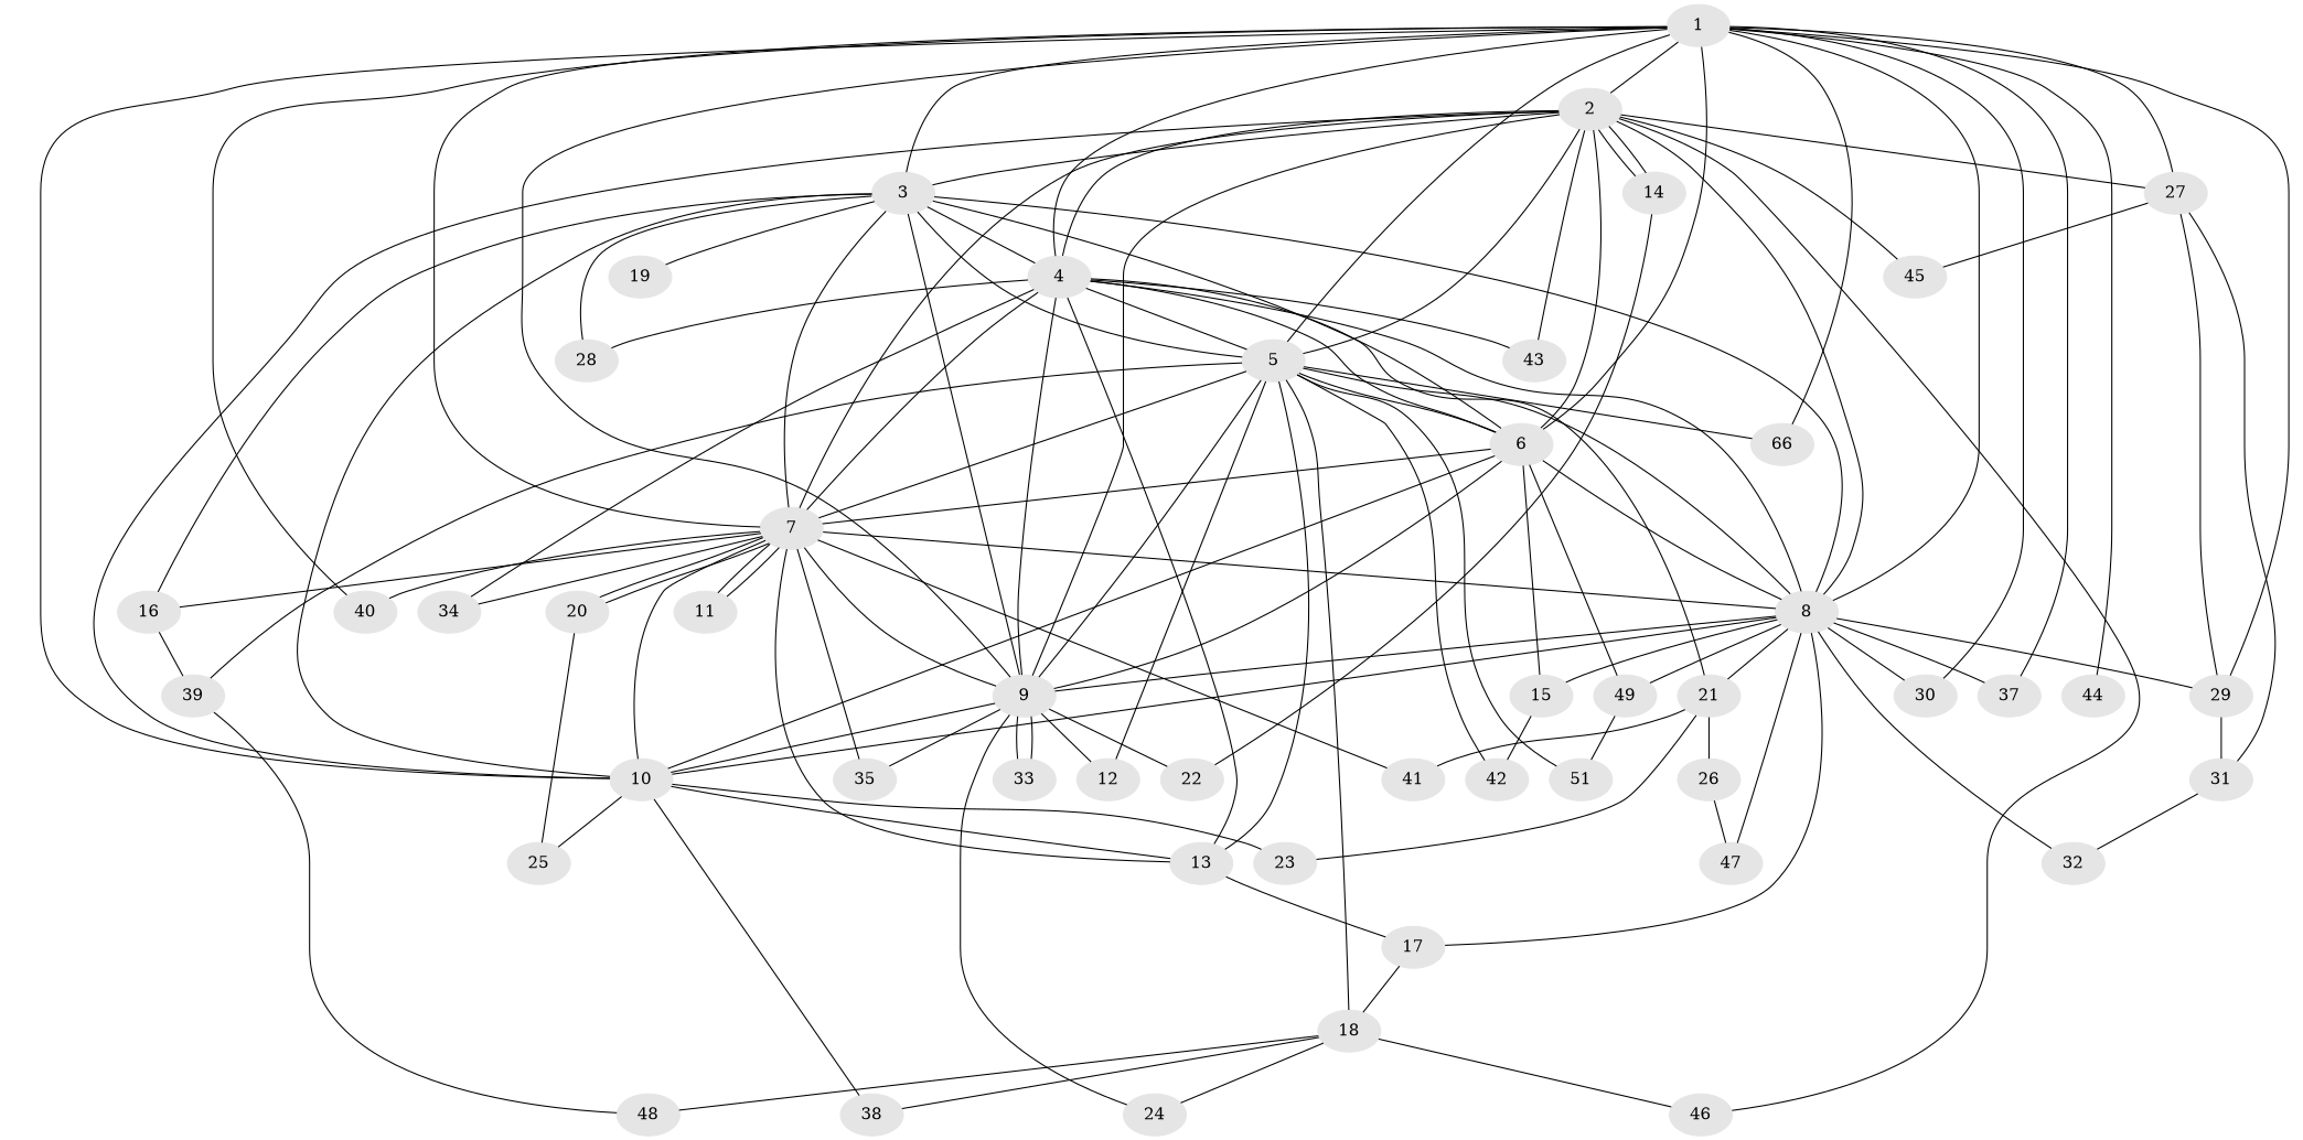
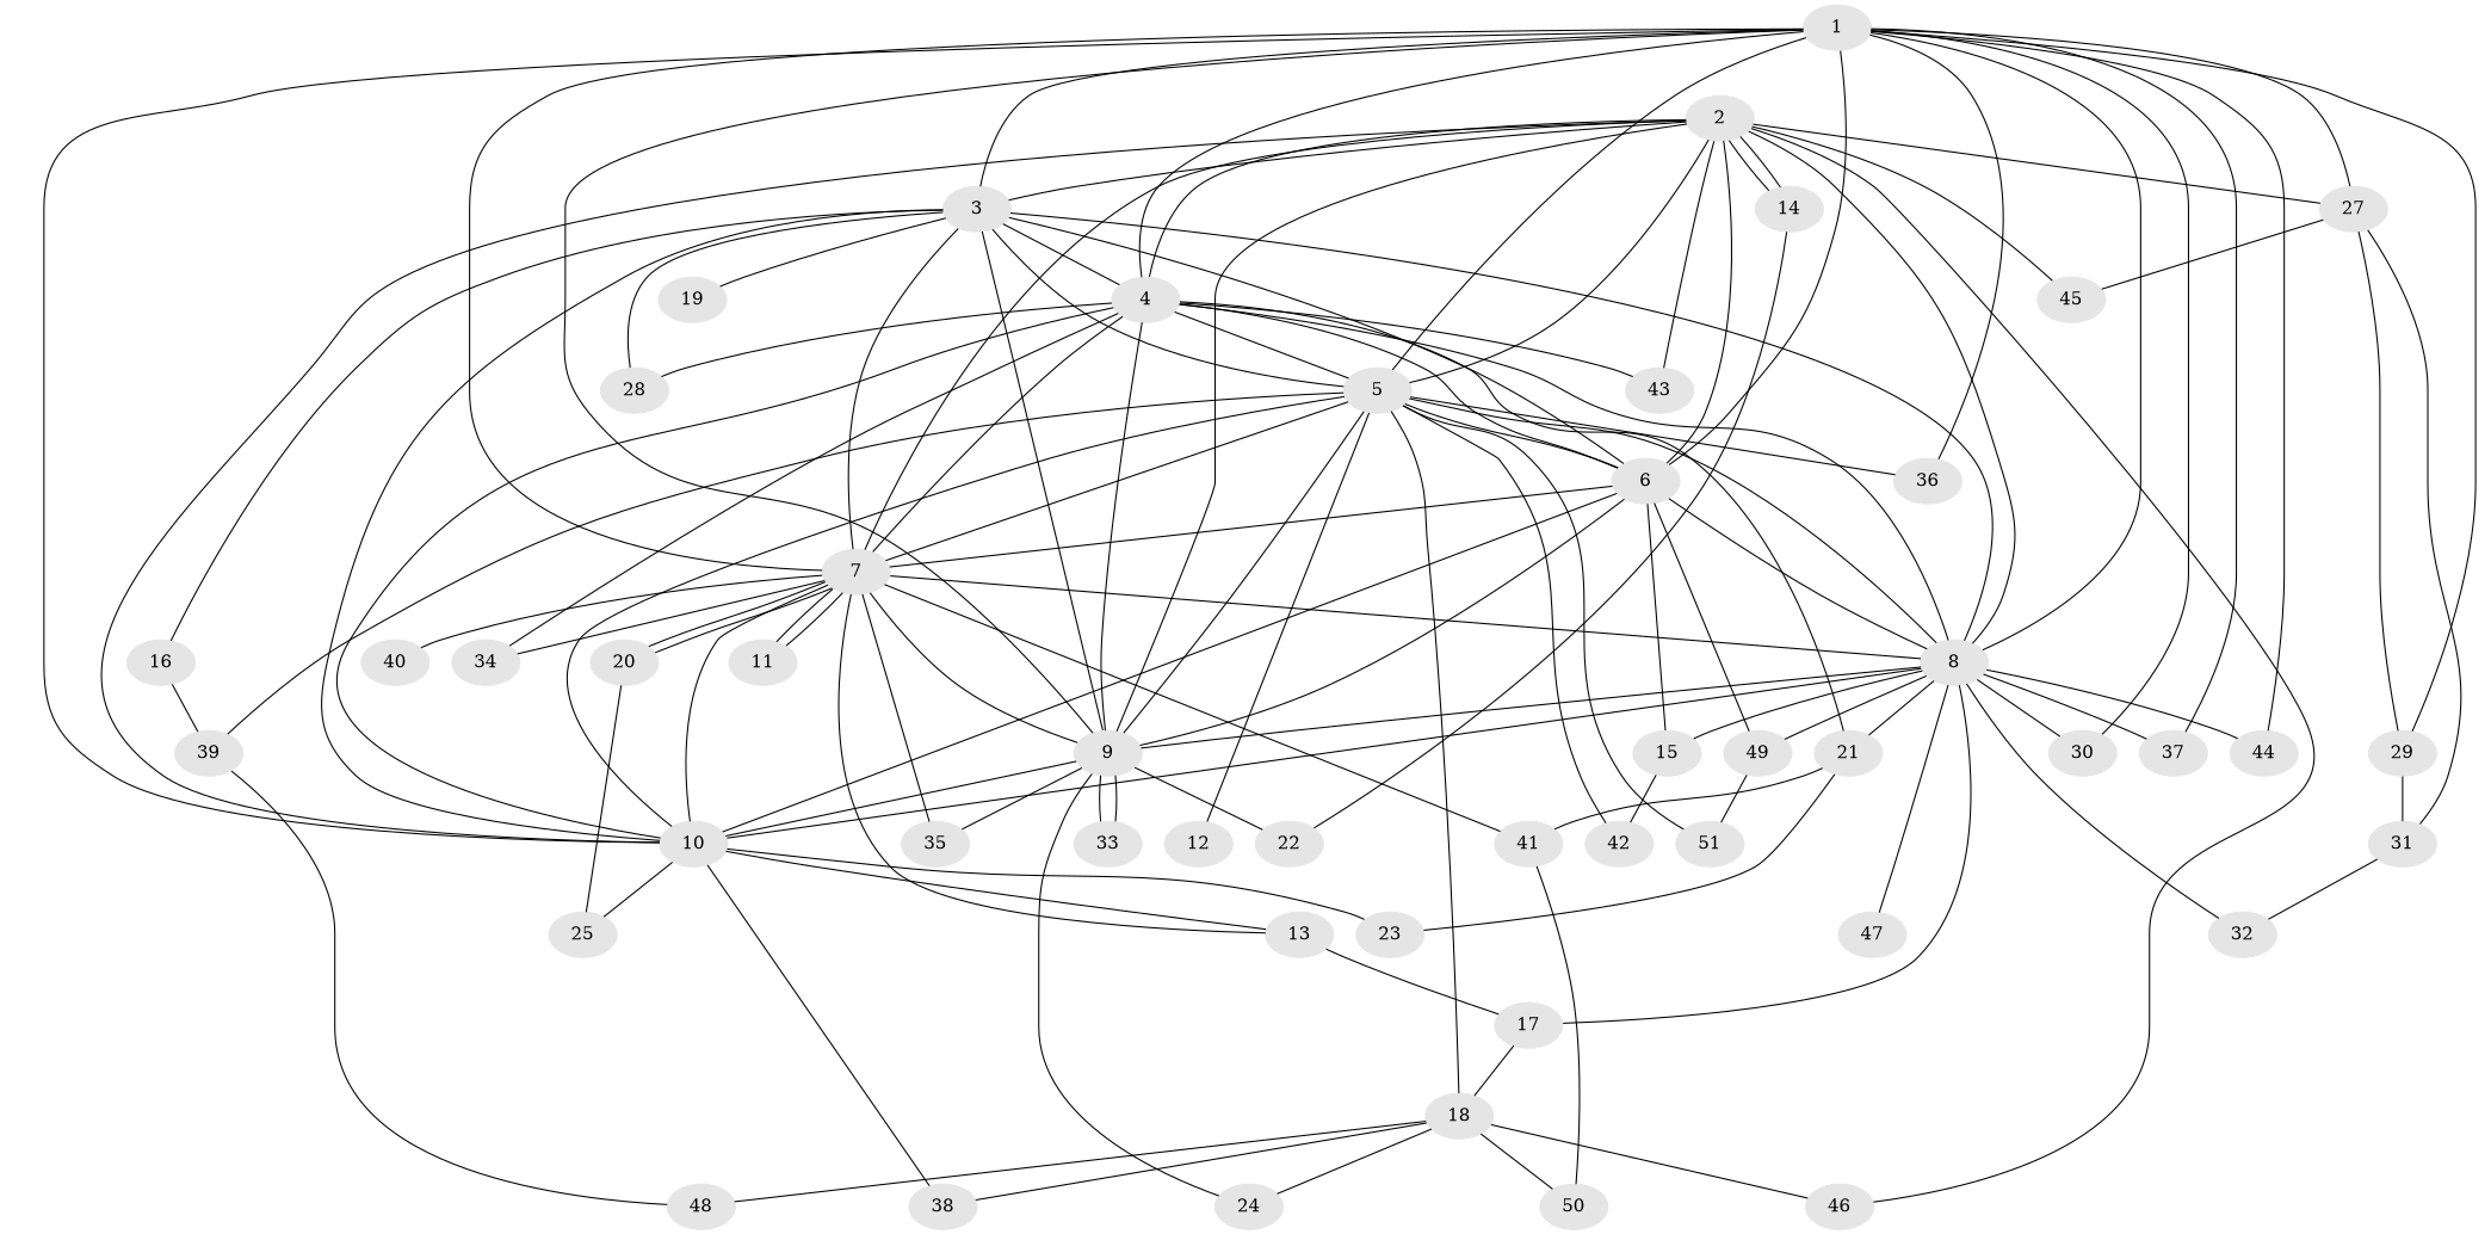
  graph {
    node [color=gray90 style=filled]
    1
    2
    3
    4
    5
    6
    7
    8
    9
    10
    27
    29
    30
-   36 [label=66]
+   36
    37
    40
    44
    14
    43
    45
    46
    16
    19
    28
    21
    34
    12
    18
    39
    42
    51
    15
    49
    11
    13
    20
    35
    41
    17
    32
    47
    22
    24
    33
    23
    25
    38
    31
-   26
    48
-   1 -- 2
+   50
    1 -- 3
    1 -- 4
    1 -- 5
    1 -- 6
    1 -- 7
    1 -- 8
    1 -- 9
    1 -- 10
    1 -- 27
    1 -- 29
    1 -- 30
    1 -- 36
    1 -- 37
-   1 -- 40
    1 -- 44
    2 -- 3
    2 -- 4
    2 -- 5
    2 -- 6
    2 -- 7
    2 -- 8
    2 -- 9
    2 -- 10
    2 -- 27
    2 -- 14
    2 -- 14
    2 -- 43
    2 -- 45
    2 -- 46
    3 -- 4
    3 -- 5
    3 -- 6
    3 -- 7
    3 -- 8
    3 -- 9
    3 -- 10
    3 -- 16
    3 -- 19
    3 -- 28
    4 -- 5
    4 -- 6
    4 -- 7
    4 -- 8
    4 -- 9
-   4 -- 13
+   4 -- 10
    4 -- 43
    4 -- 28
    4 -- 21
    4 -- 34
    5 -- 6
    5 -- 7
    5 -- 8
    5 -- 9
-   5 -- 13
+   5 -- 10
    5 -- 36
    5 -- 12
    5 -- 18
    5 -- 39
    5 -- 42
    5 -- 51
    6 -- 7
    6 -- 8
    6 -- 9
    6 -- 10
    6 -- 15
    6 -- 49
    7 -- 8
    7 -- 9
    7 -- 10
    7 -- 40
-   7 -- 16
    7 -- 34
    7 -- 11
    7 -- 11
    7 -- 13
    7 -- 20
    7 -- 20
    7 -- 35
    7 -- 41
    8 -- 9
    8 -- 10
    8 -- 30
    8 -- 37
-   8 -- 29
+   8 -- 44
    8 -- 21
    8 -- 15
    8 -- 49
    8 -- 17
    8 -- 32
    8 -- 47
    9 -- 10
-   9 -- 12
    9 -- 35
    9 -- 22
    9 -- 24
    9 -- 33
    9 -- 33
    10 -- 13
    10 -- 23
    10 -- 25
    10 -- 38
    27 -- 29
    27 -- 45
    27 -- 31
    29 -- 31
    14 -- 22
    16 -- 39
    21 -- 41
    21 -- 23
-   21 -- 26
    18 -- 46
    18 -- 24
    18 -- 38
    18 -- 48
+   18 -- 50
    39 -- 48
    15 -- 42
    49 -- 51
    13 -- 17
    20 -- 25
+   41 -- 50
    17 -- 18
    31 -- 32
-   26 -- 47
  }
